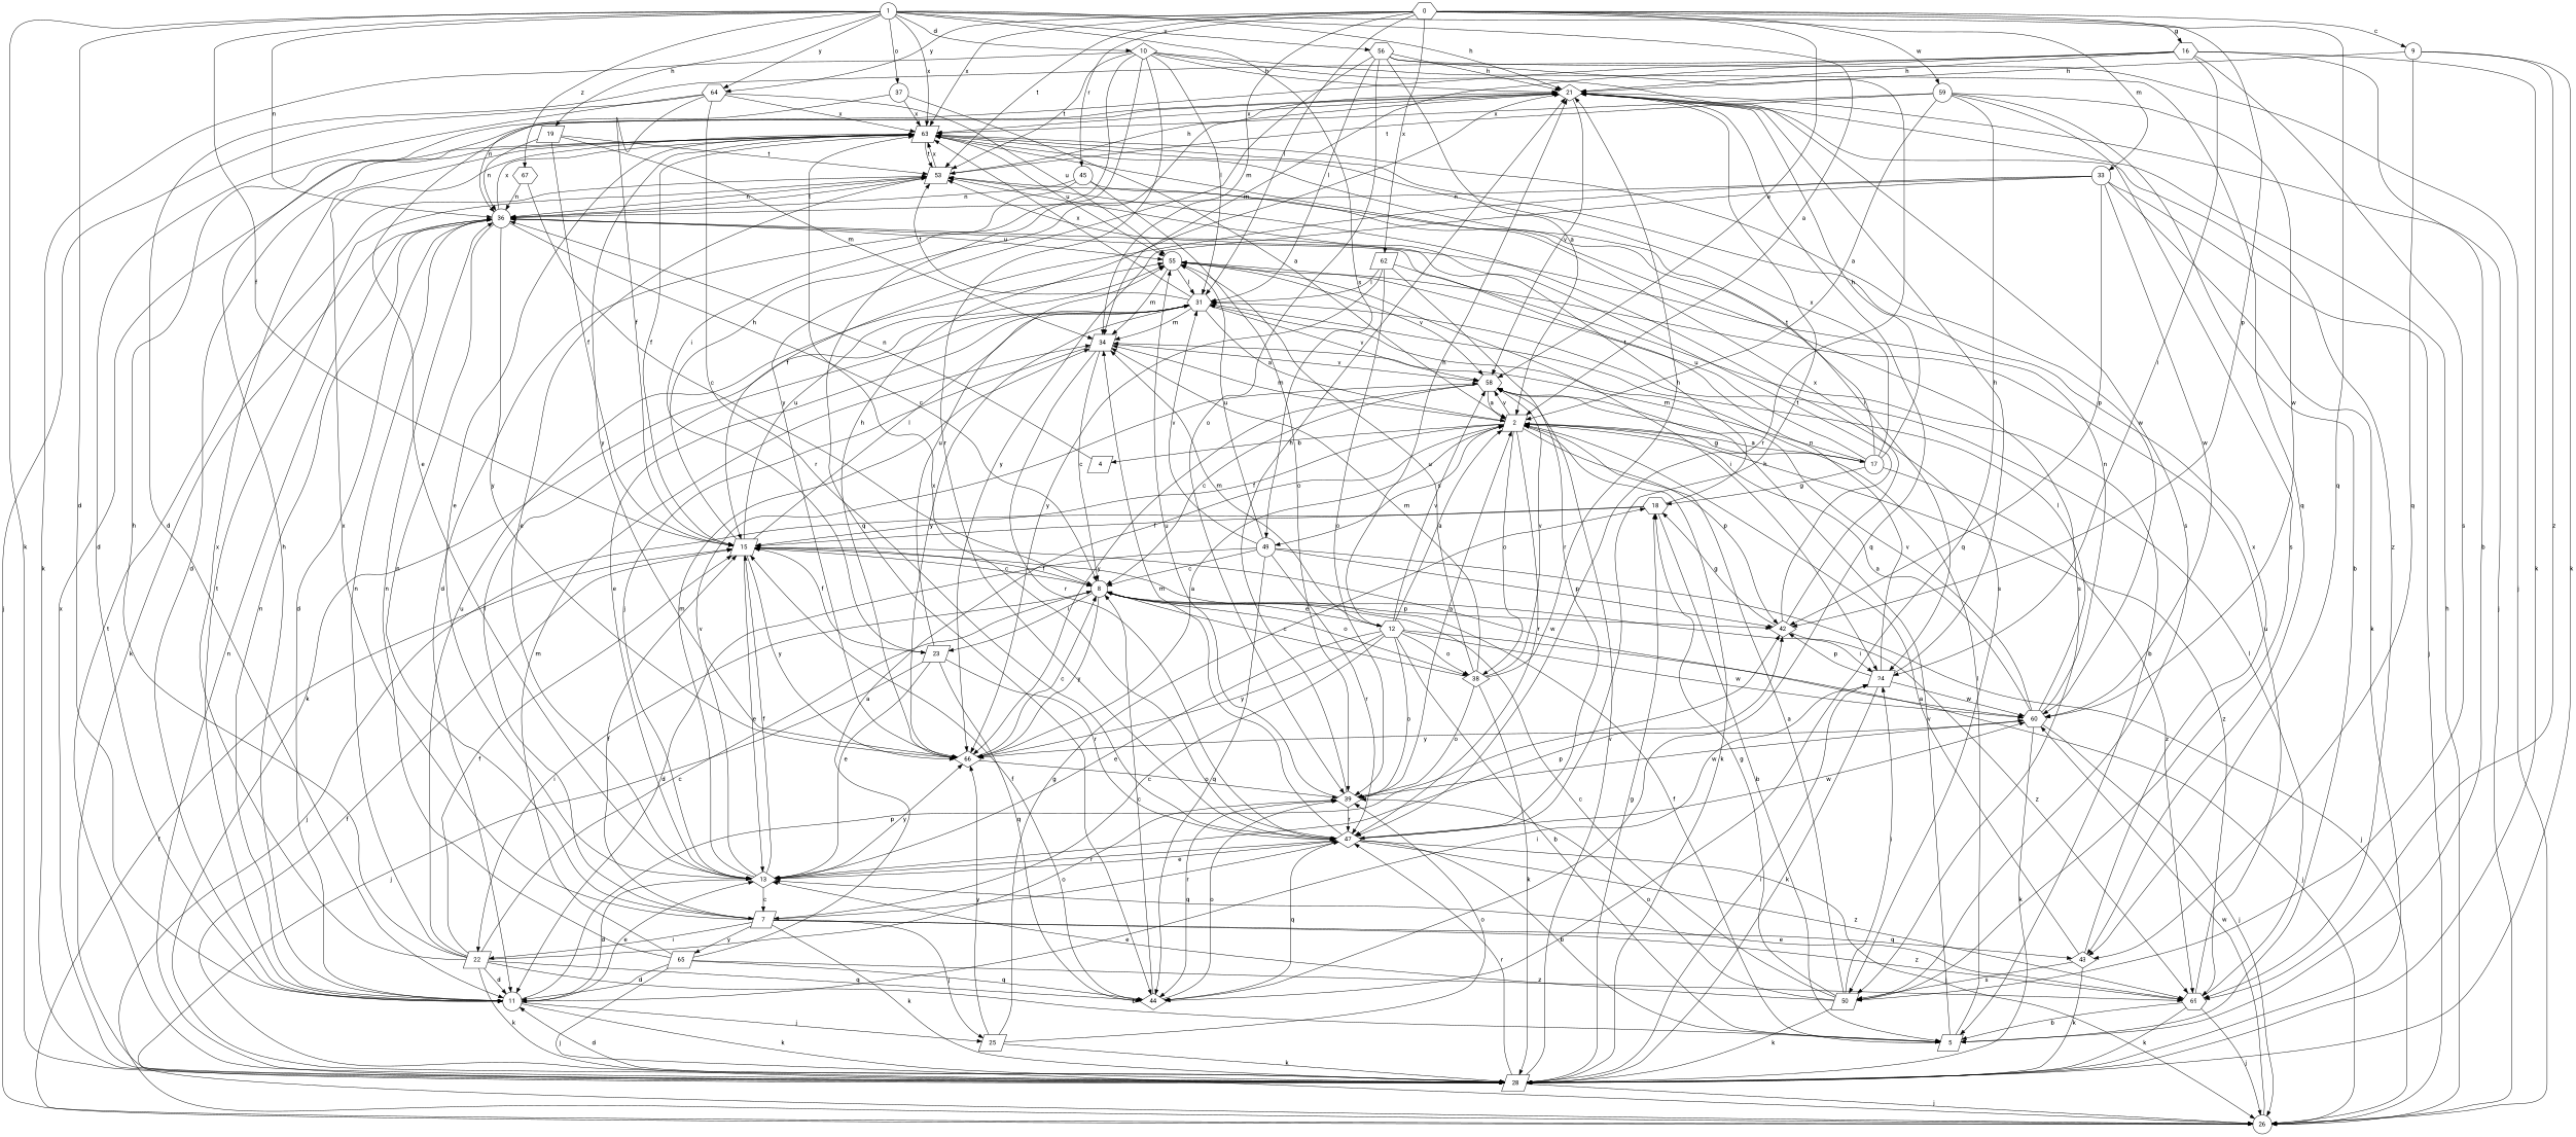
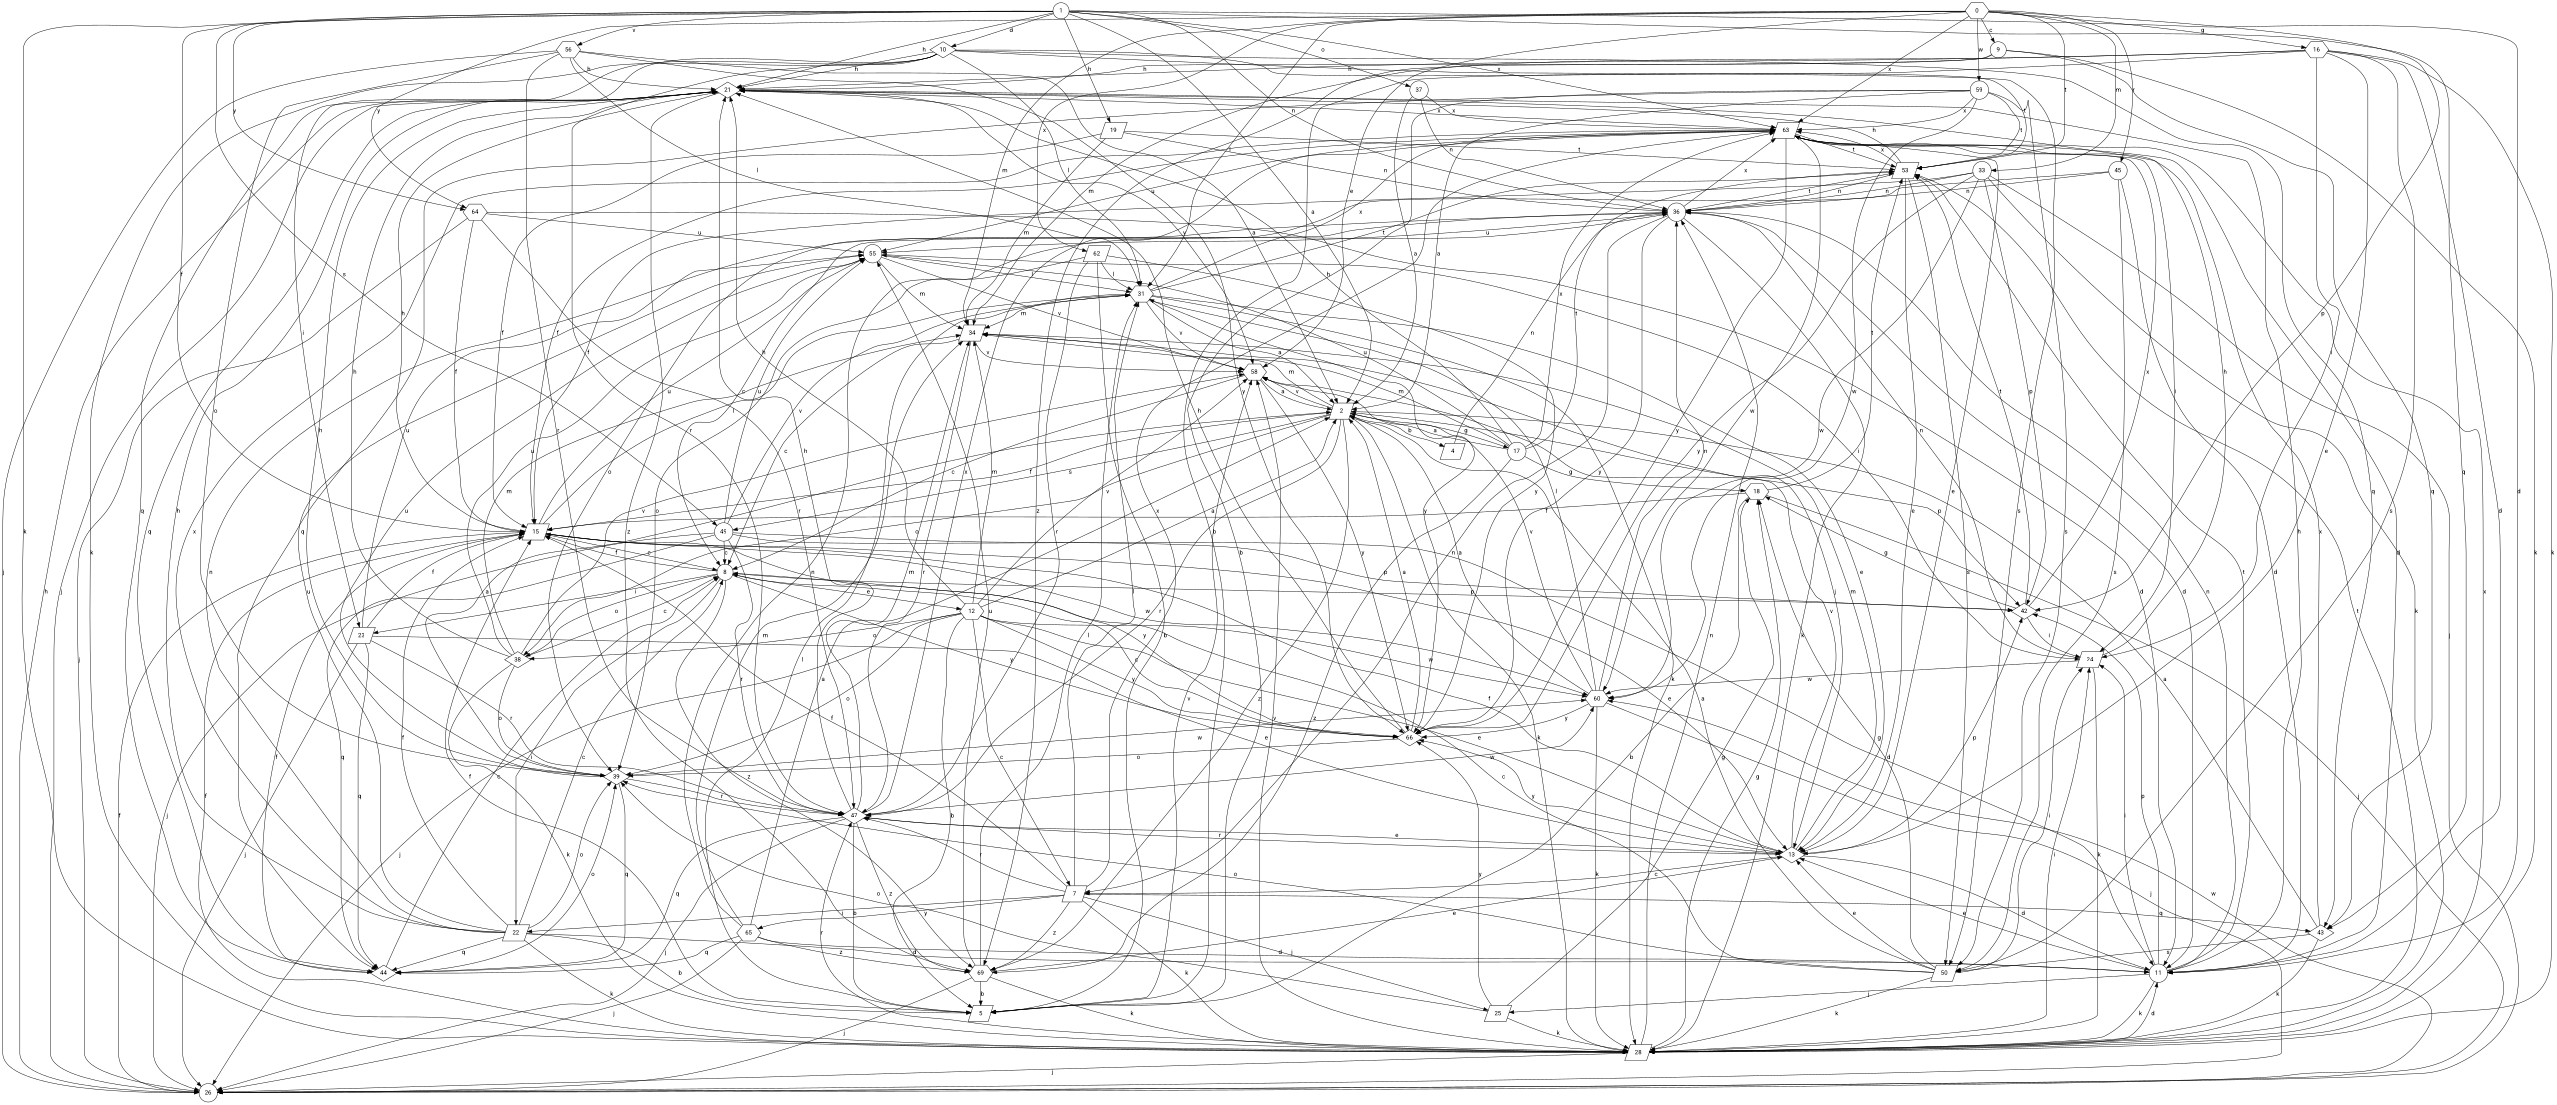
  strict digraph {
    fontname=Roboto
    node [fontname=Roboto shape=parallelogram]
    edge [fontname=Roboto]
    0 [shape=hexagon]
    n2 [label=9 shape=circle]
    16 [shape=hexagon]
    31 [shape=hexagon]
    33 [shape=circle]
    34
    42 [shape=diamond]
    45 [shape=circle]
    53
    59 [shape=circle]
    62
    63
    64 [shape=hexagon]
    58 [shape=hexagon]
    21 [shape=diamond]
    28
    43 [shape=diamond]
    69 [shape=hexagon]
    12 [shape=hexagon]
    2
    38 [shape=diamond]
    5
    7
    66 [shape=diamond]
    13 [shape=diamond]
    26 [shape=circle]
    39 [shape=diamond]
    60 [shape=hexagon]
    11 [shape=circle]
    50
    24
    15
    36 [shape=circle]
    47 [shape=diamond]
    8 [shape=circle]
    18 [shape=hexagon]
    44 [shape=diamond]
    55 [shape=circle]
    1 [shape=circle]
    10 [shape=diamond]
    19
    37 [shape=circle]
    49 [shape=circle]
    56 [shape=hexagon]
-   67 [shape=hexagon]
    4
    17 [shape=circle]
    23
    25
    22
-   65
+   65 [shape=hexagon]
    0 -> n2 [label=c]
    0 -> 16 [label=g]
    0 -> 31 [label=l]
    0 -> 33 [label=m]
    0 -> 34 [label=m]
    0 -> 42 [label=p]
    0 -> 45 [label=r]
    0 -> 53 [label=t]
    0 -> 59 [label=w]
    0 -> 62 [label=x]
    0 -> 63 [label=x]
    0 -> 64 [label=y]
    0 -> 58 [label=e]
    n2 -> 21 [label=h]
    n2 -> 28 [label=k]
    n2 -> 43 [label=q]
    n2 -> 69 [label=z]
    16 -> 34 [label=m]
    16 -> 21 [label=h]
    16 -> 28 [label=k]
    16 -> 5 [label=b]
    16 -> 13 [label=e]
    16 -> 11 [label=d]
    16 -> 50 [label=s]
    16 -> 24 [label=i]
    31 -> 34 [label=m]
    31 -> 53 [label=t]
    31 -> 63 [label=x]
    31 -> 58 [label=v]
    31 -> 28 [label=k]
    31 -> 2 [label=a]
    31 -> 66 [label=y]
    31 -> 13 [label=e]
    33 -> 42 [label=p]
    33 -> 28 [label=k]
    33 -> 66 [label=y]
    33 -> 26 [label=j]
    33 -> 60 [label=w]
    33 -> 15 [label=f]
    33 -> 36 [label=n]
    34 -> 58 [label=v]
    34 -> 13 [label=j]
    34 -> 47 [label=r]
    34 -> 8 [label=c]
    42 -> 53 [label=t]
    42 -> 63 [label=x]
    42 -> 24 [label=i]
    42 -> 18 [label=g]
    45 -> 39 [label=o]
    45 -> 11 [label=d]
    45 -> 50 [label=s]
    45 -> 36 [label=n]
    53 -> 63 [label=x]
    53 -> 21 [label=h]
    53 -> 13 [label=e]
    53 -> 50 [label=s]
    53 -> 36 [label=n]
    59 -> 53 [label=t]
    59 -> 63 [label=x]
    59 -> 2 [label=a]
    59 -> 5 [label=b]
    59 -> 60 [label=w]
    59 -> 50 [label=s]
    59 -> 44 [label=q]
    62 -> 31 [label=l]
    62 -> 5 [label=b]
    62 -> 66 [label=y]
    62 -> 39 [label=o]
    62 -> 47 [label=r]
    63 -> 53 [label=t]
    63 -> 66 [label=y]
    63 -> 13 [label=e]
    63 -> 60 [label=w]
    63 -> 11 [label=d]
    63 -> 24 [label=i]
    63 -> 15 [label=f]
    63 -> 55 [label=u]
-   64 -> 63 [label=x]
    64 -> 26 [label=j]
    64 -> 11 [label=d]
    64 -> 15 [label=f]
    64 -> 47 [label=r]
    64 -> 55 [label=u]
    58 -> 2 [label=a]
    58 -> 66 [label=y]
    58 -> 8 [label=c]
    21 -> 63 [label=x]
    21 -> 58 [label=v]
    21 -> 69 [label=z]
    21 -> 26 [label=j]
    21 -> 44 [label=q]
    28 -> 53 [label=t]
    28 -> 63 [label=x]
    28 -> 58 [label=v]
    28 -> 26 [label=j]
    28 -> 11 [label=d]
    28 -> 24 [label=i]
    28 -> 15 [label=f]
    28 -> 36 [label=n]
    28 -> 47 [label=r]
    28 -> 18 [label=g]
    43 -> 63 [label=x]
    43 -> 28 [label=k]
    43 -> 2 [label=a]
    43 -> 50 [label=s]
    69 -> 31 [label=l]
    69 -> 28 [label=k]
    69 -> 5 [label=b]
    69 -> 13 [label=e]
    69 -> 26 [label=j]
    69 -> 55 [label=u]
    12 -> 34 [label=m]
    12 -> 58 [label=v]
    12 -> 21 [label=h]
    12 -> 2 [label=a]
    12 -> 38 [label=o]
    12 -> 5 [label=b]
    12 -> 7 [label=c]
    12 -> 66 [label=y]
    12 -> 13 [label=e]
    12 -> 26 [label=j]
    12 -> 39 [label=o]
    12 -> 60 [label=w]
    2 -> 34 [label=m]
    2 -> 42 [label=p]
    2 -> 58 [label=v]
    2 -> 28 [label=k]
    2 -> 69 [label=z]
    2 -> 38 [label=o]
    2 -> 15 [label=f]
    2 -> 47 [label=r]
    2 -> 49 [label=s]
    2 -> 4 [label=b]
    2 -> 17 [label=g]
    38 -> 34 [label=m]
    38 -> 58 [label=v]
    38 -> 21 [label=h]
    38 -> 28 [label=k]
    38 -> 39 [label=o]
    38 -> 8 [label=c]
    38 -> 55 [label=u]
    5 -> 31 [label=l]
    5 -> 58 [label=v]
    5 -> 15 [label=f]
    7 -> 31 [label=l]
    7 -> 63 [label=x]
    7 -> 28 [label=k]
    7 -> 43 [label=q]
    7 -> 69 [label=z]
    7 -> 15 [label=f]
    7 -> 47 [label=r]
    7 -> 25 [label=j]
    7 -> 22 [label=i]
    7 -> 65 [label=y]
    66 -> 21 [label=h]
    66 -> 2 [label=a]
    66 -> 39 [label=o]
    66 -> 8 [label=c]
    13 -> 34 [label=m]
    13 -> 42 [label=p]
    13 -> 58 [label=v]
    13 -> 7 [label=c]
    13 -> 66 [label=y]
    13 -> 11 [label=d]
    13 -> 15 [label=f]
    13 -> 47 [label=r]
    26 -> 21 [label=h]
    26 -> 60 [label=w]
    26 -> 15 [label=f]
    39 -> 21 [label=h]
    39 -> 2 [label=a]
    39 -> 60 [label=w]
    39 -> 47 [label=r]
    39 -> 44 [label=q]
    39 -> 55 [label=u]
    60 -> 31 [label=l]
    60 -> 58 [label=v]
    60 -> 28 [label=k]
    60 -> 2 [label=a]
    60 -> 66 [label=y]
    60 -> 26 [label=j]
    60 -> 36 [label=n]
    11 -> 42 [label=p]
    11 -> 53 [label=t]
    11 -> 21 [label=h]
    11 -> 28 [label=k]
    11 -> 13 [label=e]
    11 -> 24 [label=i]
    11 -> 36 [label=n]
    11 -> 25 [label=j]
    50 -> 28 [label=k]
    50 -> 2 [label=a]
    50 -> 13 [label=e]
    50 -> 39 [label=o]
    50 -> 24 [label=i]
    50 -> 8 [label=c]
    50 -> 18 [label=g]
-   24 -> 42 [label=p]
    24 -> 21 [label=h]
    24 -> 28 [label=k]
    24 -> 60 [label=w]
    24 -> 36 [label=n]
    15 -> 31 [label=l]
    15 -> 21 [label=h]
    15 -> 66 [label=y]
    15 -> 13 [label=e]
    15 -> 60 [label=w]
    15 -> 8 [label=c]
    15 -> 55 [label=u]
    36 -> 53 [label=t]
    36 -> 63 [label=x]
    36 -> 28 [label=k]
    36 -> 7 [label=n]
    36 -> 66 [label=y]
    36 -> 11 [label=d]
    36 -> 8 [label=c]
    36 -> 55 [label=u]
    47 -> 34 [label=m]
    47 -> 63 [label=x]
    47 -> 21 [label=h]
    47 -> 69 [label=z]
    47 -> 5 [label=b]
    47 -> 13 [label=e]
    47 -> 26 [label=j]
    47 -> 60 [label=w]
    47 -> 44 [label=q]
    8 -> 42 [label=p]
    8 -> 69 [label=z]
    8 -> 12 [label=e]
    8 -> 38 [label=o]
    8 -> 66 [label=y]
    8 -> 15 [label=f]
    8 -> 23 [label=i]
    8 -> 22 [label=i]
    18 -> 53 [label=t]
    18 -> 5 [label=b]
    18 -> 26 [label=j]
    18 -> 15 [label=f]
    44 -> 39 [label=o]
    44 -> 15 [label=f]
    44 -> 8 [label=c]
    55 -> 31 [label=l]
    55 -> 34 [label=m]
    55 -> 58 [label=v]
    55 -> 24 [label=i]
    1 -> 63 [label=x]
    1 -> 64 [label=y]
    1 -> 21 [label=h]
    1 -> 28 [label=k]
    1 -> 43 [label=q]
    1 -> 2 [label=a]
    1 -> 11 [label=d]
    1 -> 15 [label=f]
    1 -> 36 [label=n]
    1 -> 10 [label=d]
    1 -> 19 [label=h]
    1 -> 37 [label=o]
    1 -> 49 [label=s]
    1 -> 56 [label=v]
-   1 -> 67 [label=z]
    10 -> 31 [label=l]
    10 -> 53 [label=t]
    10 -> 21 [label=h]
    10 -> 28 [label=k]
    10 -> 43 [label=q]
    10 -> 50 [label=s]
    10 -> 47 [label=r]
    10 -> 44 [label=q]
    10 -> 23 [label=i]
    19 -> 34 [label=m]
    19 -> 53 [label=t]
    19 -> 15 [label=f]
    19 -> 36 [label=n]
    37 -> 63 [label=x]
    37 -> 2 [label=a]
    37 -> 36 [label=n]
    49 -> 31 [label=v]
    49 -> 42 [label=p]
    49 -> 26 [label=j]
    49 -> 11 [label=d]
    49 -> 47 [label=r]
    49 -> 8 [label=c]
    49 -> 44 [label=q]
    49 -> 55 [label=u]
    56 -> 31 [label=l]
    56 -> 21 [label=h]
    56 -> 2 [label=a]
    56 -> 66 [label=y]
    56 -> 26 [label=j]
    56 -> 39 [label=o]
    56 -> 47 [label=r]
-   67 -> 36 [label=n]
-   67 -> 8 [label=c]
    4 -> 36 [label=n]
    17 -> 34 [label=m]
    17 -> 53 [label=t]
    17 -> 63 [label=x]
    17 -> 21 [label=h]
    17 -> 69 [label=z]
    17 -> 2 [label=a]
    17 -> 18 [label=g]
    17 -> 55 [label=u]
    23 -> 13 [label=e]
    23 -> 26 [label=j]
    23 -> 15 [label=f]
    23 -> 47 [label=r]
    23 -> 44 [label=q]
    23 -> 55 [label=u]
    25 -> 28 [label=k]
    25 -> 66 [label=y]
    25 -> 39 [label=o]
    25 -> 18 [label=g]
    22 -> 63 [label=x]
    22 -> 21 [label=h]
    22 -> 28 [label=k]
    22 -> 5 [label=b]
    22 -> 39 [label=o]
    22 -> 11 [label=d]
    22 -> 15 [label=f]
    22 -> 36 [label=n]
    22 -> 8 [label=c]
    22 -> 44 [label=q]
    22 -> 55 [label=u]
    65 -> 34 [label=m]
    65 -> 69 [label=z]
    65 -> 2 [label=a]
    65 -> 26 [label=j]
    65 -> 11 [label=d]
    65 -> 36 [label=n]
    65 -> 44 [label=q]
  }
